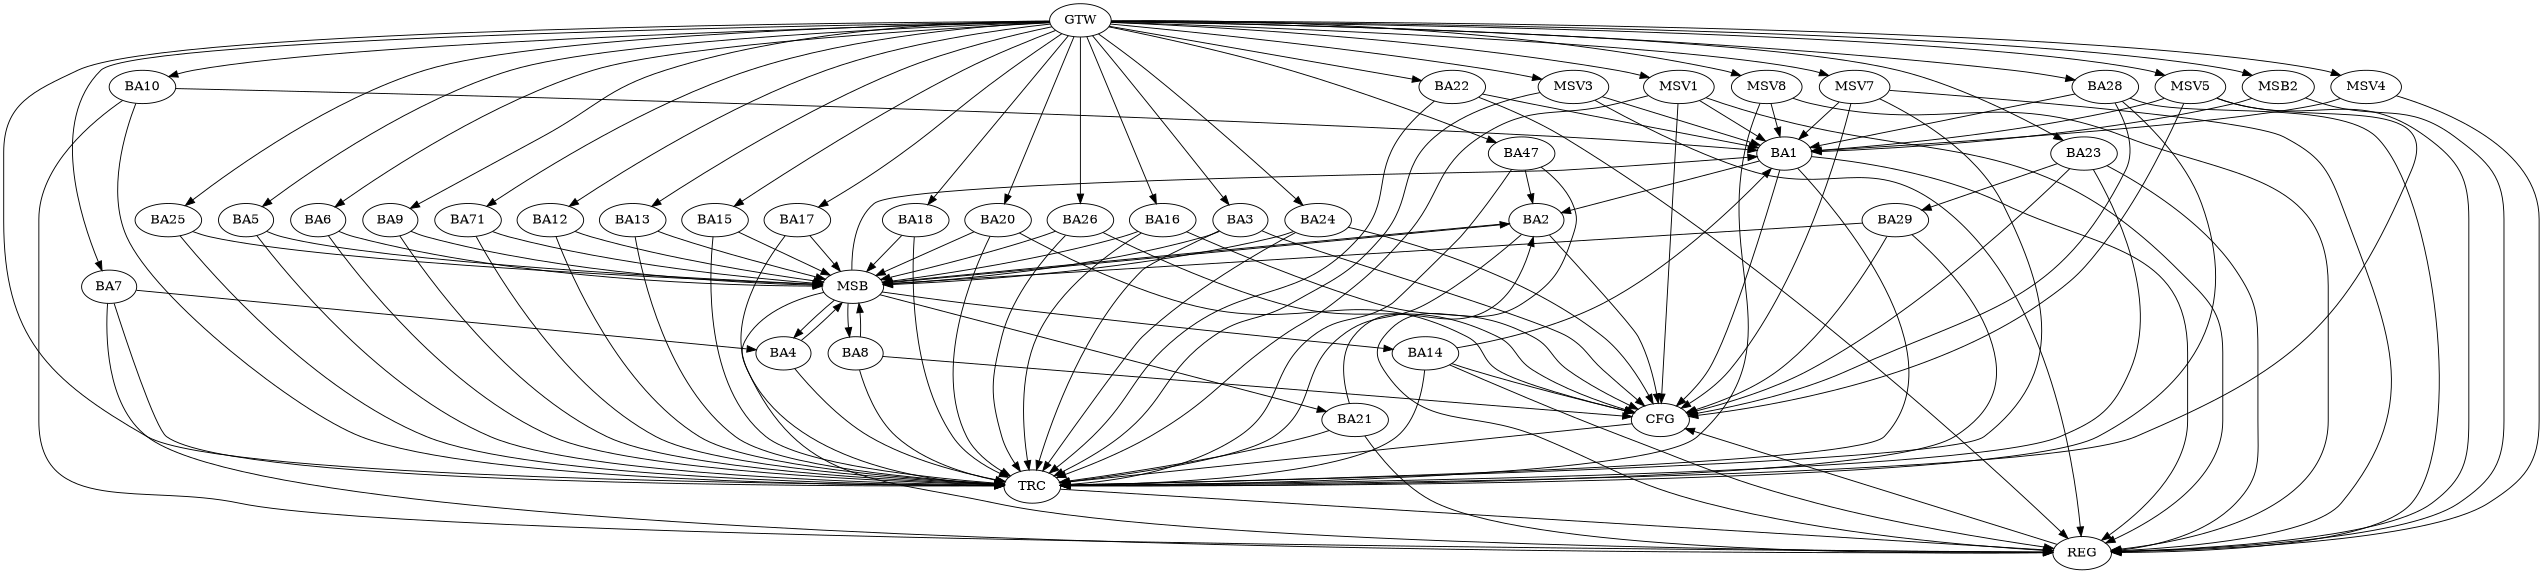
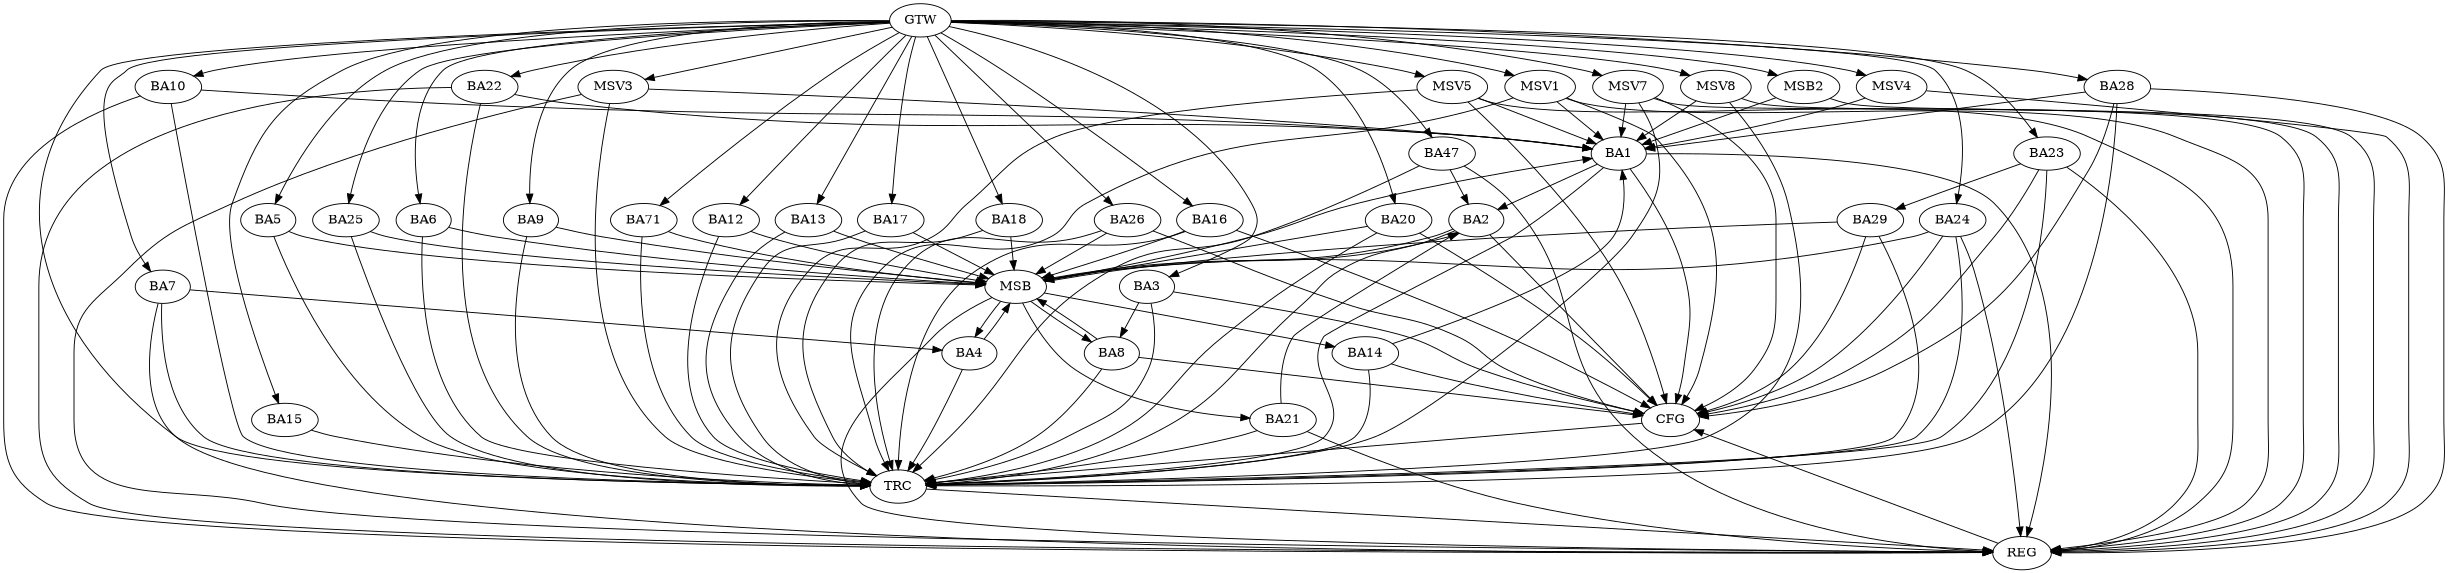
  strict digraph {
    n1 [label=BA1]
    n2 [label=BA2]
    n3 [label=REG]
    n4 [label=CFG]
    n5 [label=TRC]
    n6 [label=MSB]
    n7 [label=BA4]
    n8 [label=BA8]
    n9 [label=BA14]
    n10 [label=BA21]
    n11 [label=BA3]
    n12 [label=BA5]
    n13 [label=BA6]
    n14 [label=BA7]
    n15 [label=BA9]
    n16 [label=BA10]
    n17 [label=BA71]
    n18 [label=BA12]
    n19 [label=BA13]
    n20 [label=BA15]
    n21 [label=BA16]
    n22 [label=BA17]
    n23 [label=BA18]
    n24 [label=BA29]
    n25 [label=BA20]
    n26 [label=BA22]
    n27 [label=BA23]
    n28 [label=BA24]
    n29 [label=BA25]
    n30 [label=BA26]
    n31 [label=BA47]
    n32 [label=BA28]
    n33 [label=GTW]
    n34 [label=MSV1]
    n35 [label=MSB2]
    n36 [label=MSV3]
    n37 [label=MSV4]
    n38 [label=MSV5]
    n39 [label=MSV7]
    n40 [label=MSV8]
    n1 -> n2
    n1 -> n3
    n1 -> n4
    n1 -> n5
    n2 -> n4
    n2 -> n5
    n2 -> n6
    n3 -> n4
    n4 -> n5
    n5 -> n3
    n6 -> n1
    n6 -> n2
    n6 -> n3
    n6 -> n7
    n6 -> n8
    n6 -> n9
    n6 -> n10
    n7 -> n5
    n7 -> n6
    n8 -> n4
    n8 -> n5
    n8 -> n6
    n9 -> n1
-   n9 -> n3
+   n28 -> n3
    n9 -> n4
    n9 -> n5
    n10 -> n2
    n10 -> n3
    n10 -> n5
    n11 -> n4
    n11 -> n5
-   n11 -> n6
+   n11 -> n8
    n12 -> n5
    n12 -> n6
    n13 -> n5
    n13 -> n6
    n14 -> n3
    n14 -> n5
    n14 -> n7
    n15 -> n5
    n15 -> n6
    n16 -> n1
    n16 -> n3
    n16 -> n5
    n17 -> n5
    n17 -> n6
    n18 -> n5
    n18 -> n6
    n19 -> n5
    n19 -> n6
    n20 -> n5
-   n20 -> n6
    n21 -> n4
    n21 -> n5
    n21 -> n6
    n22 -> n5
    n22 -> n6
    n23 -> n5
    n23 -> n6
    n24 -> n4
    n24 -> n5
    n24 -> n6
    n25 -> n4
    n25 -> n5
    n25 -> n6
    n26 -> n1
    n26 -> n3
    n26 -> n5
    n27 -> n3
    n27 -> n4
    n27 -> n5
    n27 -> n24
    n28 -> n4
    n28 -> n5
    n28 -> n6
    n29 -> n5
    n29 -> n6
    n30 -> n4
    n30 -> n5
    n30 -> n6
    n31 -> n2
    n31 -> n3
    n31 -> n5
    n32 -> n1
    n32 -> n3
    n32 -> n4
    n32 -> n5
    n33 -> n5
    n33 -> n11
    n33 -> n12
    n33 -> n13
    n33 -> n14
    n33 -> n15
    n33 -> n16
    n33 -> n17
    n33 -> n18
    n33 -> n19
    n33 -> n20
    n33 -> n21
    n33 -> n22
    n33 -> n23
    n33 -> n25
    n33 -> n26
    n33 -> n27
    n33 -> n28
    n33 -> n29
    n33 -> n30
    n33 -> n31
    n33 -> n32
    n33 -> n34
    n33 -> n35
    n33 -> n36
    n33 -> n37
    n33 -> n38
    n33 -> n39
    n33 -> n40
    n34 -> n1
    n34 -> n3
    n34 -> n4
    n34 -> n5
    n35 -> n1
    n35 -> n3
    n36 -> n1
    n36 -> n3
    n36 -> n5
    n37 -> n1
    n37 -> n3
    n38 -> n1
    n38 -> n3
    n38 -> n4
    n38 -> n5
    n39 -> n1
    n39 -> n3
    n39 -> n4
    n39 -> n5
    n40 -> n1
    n40 -> n3
    n40 -> n5
  }
